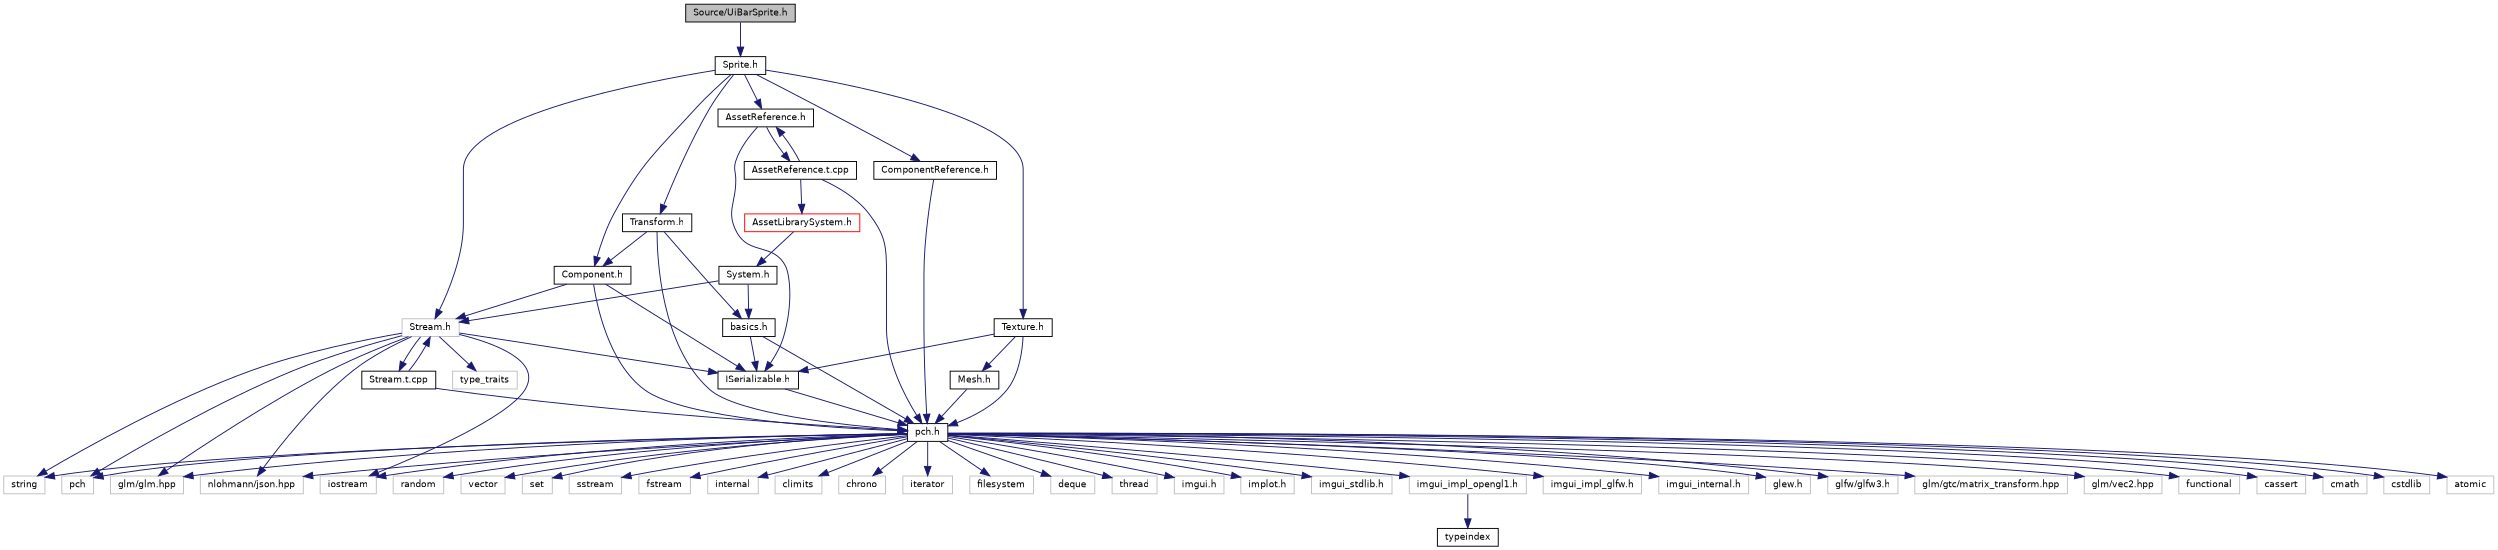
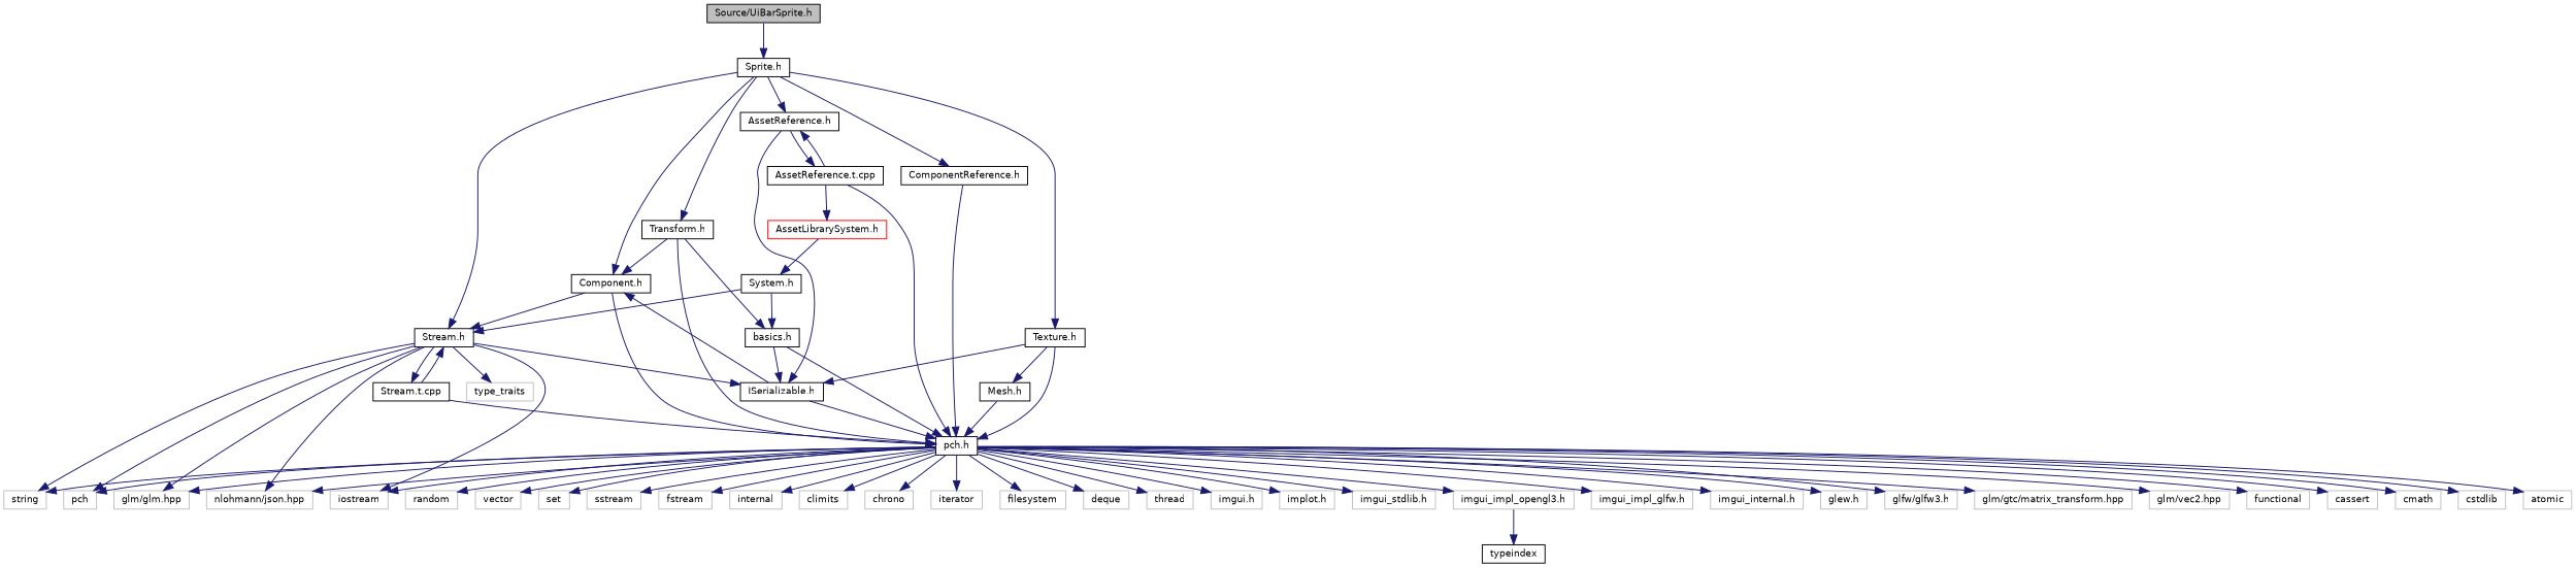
  digraph {
    node [color=grey75 fillcolor=white fontname=Helvetica fontsize=10 shape=record style=filled]
    edge [color=midnightblue fontname=Helvetica fontsize=10 labelfontname=Helvetica labelfontsize=10 style=solid]
    n1 [color=black fillcolor=grey75 fontcolor=black height=0.2 label="Source/UiBarSprite.h" width=0.4]
    n2 [color=black height=0.2 label="Sprite.h" width=0.4]
    n3 [color=black height=0.2 label="Component.h" width=0.4]
-   n4 [height=0.2 label="Stream.h" width=0.4]
+   n4 [color=black height=0.2 label="Stream.h" width=0.4]
    n5 [color=black height=0.2 label="ComponentReference.h" width=0.4]
    n6 [color=black height=0.2 label="Transform.h" width=0.4]
    n7 [color=black height=0.2 label="AssetReference.h" width=0.4]
    n8 [color=black height=0.2 label="Texture.h" width=0.4]
    n9 [color=black height=0.2 label="pch.h" width=0.4]
    n10 [color=black height=0.2 label="ISerializable.h" width=0.4]
    n11 [height=0.2 label=iostream width=0.4]
    n12 [height=0.2 label=string width=0.4]
    n13 [height=0.2 label=pch width=0.4]
    n14 [height=0.2 label="glm/glm.hpp" width=0.4]
    n15 [height=0.2 label="nlohmann/json.hpp" width=0.4]
    n16 [height=0.2 label=type_traits width=0.4]
    n17 [color=black height=0.2 label="Stream.t.cpp" width=0.4]
    n18 [color=black height=0.2 label="basics.h" width=0.4]
    n19 [color=black height=0.2 label="AssetReference.t.cpp" width=0.4]
    n20 [color=black height=0.2 label="Mesh.h" width=0.4]
    n21 [height=0.2 label=functional width=0.4]
    n22 [height=0.2 label=cassert width=0.4]
    n23 [height=0.2 label=cmath width=0.4]
    n24 [height=0.2 label=cstdlib width=0.4]
    n25 [height=0.2 label=atomic width=0.4]
    n26 [height=0.2 label=random width=0.4]
    n27 [height=0.2 label=vector width=0.4]
    n28 [height=0.2 label=set width=0.4]
    n29 [height=0.2 label=sstream width=0.4]
    n30 [height=0.2 label=fstream width=0.4]
    n31 [height=0.2 label=internal width=0.4]
    n32 [height=0.2 label=climits width=0.4]
    n33 [height=0.2 label=chrono width=0.4]
    n34 [height=0.2 label=iterator width=0.4]
    n35 [height=0.2 label=filesystem width=0.4]
    n36 [height=0.2 label=deque width=0.4]
    n37 [height=0.2 label=thread width=0.4]
    n38 [height=0.2 label="imgui.h" width=0.4]
    n39 [height=0.2 label="implot.h" width=0.4]
    n40 [height=0.2 label="imgui_stdlib.h" width=0.4]
-   n41 [height=0.2 label="imgui_impl_opengl1.h" width=0.4]
+   n41 [height=0.2 label="imgui_impl_opengl3.h" width=0.4]
    n42 [height=0.2 label="imgui_impl_glfw.h" width=0.4]
    n43 [height=0.2 label="imgui_internal.h" width=0.4]
    n44 [height=0.2 label="glew.h" width=0.4]
    n45 [height=0.2 label="glfw/glfw3.h" width=0.4]
    n46 [height=0.2 label="glm/gtc/matrix_transform.hpp" width=0.4]
    n47 [height=0.2 label="glm/vec2.hpp" width=0.4]
    n48 [color=black height=0.2 label=typeindex width=0.4]
    n49 [color=red height=0.2 label="AssetLibrarySystem.h" width=0.4]
    n50 [color=black height=0.2 label="System.h" width=0.4]
    n1 -> n2
    n2 -> n3
    n2 -> n4
    n2 -> n5
    n2 -> n6
    n2 -> n7
    n2 -> n8
    n3 -> n4
    n3 -> n9
-   n3 -> n10
+   n10 -> n3
    n4 -> n10
    n4 -> n11
    n4 -> n12
    n4 -> n13
    n4 -> n14
    n4 -> n15
    n4 -> n16
    n4 -> n17
    n5 -> n9
    n6 -> n3
    n6 -> n9
    n6 -> n18
    n7 -> n10
    n7 -> n19
    n8 -> n9
    n8 -> n10
    n8 -> n20
    n9 -> n11
    n9 -> n12
    n9 -> n13
    n9 -> n14
    n9 -> n15
    n9 -> n21
    n9 -> n22
    n9 -> n23
    n9 -> n24
    n9 -> n25
    n9 -> n26
    n9 -> n27
    n9 -> n28
    n9 -> n29
    n9 -> n30
    n9 -> n31
    n9 -> n32
    n9 -> n33
    n9 -> n34
    n9 -> n35
    n9 -> n36
    n9 -> n37
    n9 -> n38
    n9 -> n39
    n9 -> n40
    n9 -> n41
    n9 -> n42
    n9 -> n43
    n9 -> n44
    n9 -> n45
    n9 -> n46
    n9 -> n47
    n10 -> n9
    n17 -> n4
    n17 -> n9
    n18 -> n9
    n18 -> n10
    n19 -> n7
    n19 -> n9
    n19 -> n49
    n20 -> n9
    n41 -> n48
    n49 -> n50
    n50 -> n4
    n50 -> n18
  }
